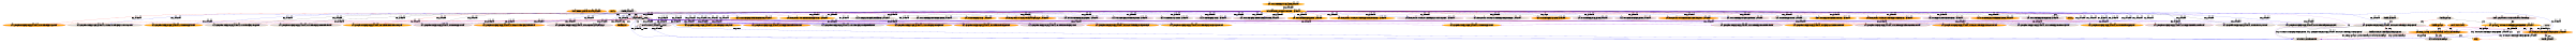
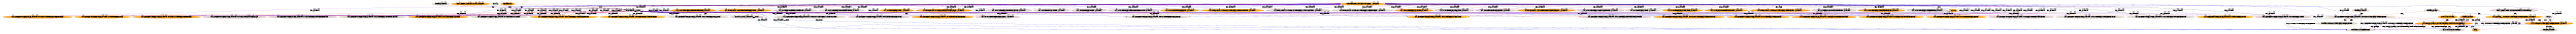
  digraph {
    node [color=darkorange fillcolor=lightgrey style=filled]
    edge [color=blue]
    n1 [color=red fillcolor=orange label="(Call,memcpy(qp_range, &m_sSessionQPRange, sizeof(m_sSessionQPRange)))"]
    n2 [color=red fillcolor=orange label="(Block,)"]
    n3 [label="(MethodReturn,OMX_ERRORTYPE)"]
    n4 [label="(Call,sizeof(m_sSessionQPRange))"]
    n5 [fillcolor=orange label="(Call,*qp_range = (OMX_QCOM_VIDEO_PARAM_QPRANGETYPE*) paramData)"]
    n6 [color=red fillcolor=orange label="(Call,(OMX_QCOM_VIDEO_PARAM_QPRANGETYPE*) paramData)"]
    n7 [label="(Identifier,paramData)"]
    n8 [label="(Call,VALIDATE_OMX_PARAM_DATA(paramData, OMX_QCOM_VIDEO_PARAM_QPRANGETYPE))"]
    n9 [label="(Identifier,OMX_QCOM_VIDEO_PARAM_QPRANGETYPE)"]
    n10 [color=red label="(Call,paramData == NULL)"]
    n11 [fillcolor=orange label="(Call,VALIDATE_OMX_PARAM_DATA(paramData, OMX_PARAM_COMPONENTROLETYPE))"]
    n12 [color=red fillcolor=orange label="(Call,VALIDATE_OMX_PARAM_DATA(paramData, OMX_QCOM_VIDEO_PARAM_LTRCOUNT_TYPE))"]
    n13 [fillcolor=orange label="(Call,VALIDATE_OMX_PARAM_DATA(paramData, OMX_PORT_PARAM_TYPE))"]
    n14 [label="(Call,VALIDATE_OMX_PARAM_DATA(paramData, QOMX_VIDEO_HIERARCHICALLAYERS))"]
    n15 [color=red label="(Call,VALIDATE_OMX_PARAM_DATA(paramData, OMX_VIDEO_PARAM_PROFILELEVELTYPE))"]
    n16 [fillcolor=orange label="(Call,VALIDATE_OMX_PARAM_DATA(paramData, QOMX_INDEXEXTRADATATYPE))"]
    n17 [color=red label="(Call,VALIDATE_OMX_PARAM_DATA(paramData, OMX_PARAM_BUFFERSUPPLIERTYPE))"]
    n18 [color=red label="(ControlStructure,if (paramData == NULL))"]
    n19 [label="(Call,VALIDATE_OMX_PARAM_DATA(paramData, OMX_VIDEO_PARAM_PROFILELEVELTYPE))"]
    n20 [color=red label="(Call,VALIDATE_OMX_PARAM_DATA(paramData, QOMX_EXTNINDEX_PARAMTYPE))"]
    n21 [color=red fillcolor=orange label="(Call,VALIDATE_OMX_PARAM_DATA(paramData, OMX_QCOM_VIDEO_PARAM_PEAK_BITRATE))"]
    n22 [label="(Call,VALIDATE_OMX_PARAM_DATA(paramData, OMX_VIDEO_PARAM_PORTFORMATTYPE))"]
    n23 [color=red fillcolor=orange label="(Call,VALIDATE_OMX_PARAM_DATA(paramData, OMX_VIDEO_PARAM_AVCTYPE))"]
    n24 [label="(Call,VALIDATE_OMX_PARAM_DATA(paramData, OMX_QCOM_VIDEO_PARAM_VUI_TIMING_INFO))"]
    n25 [color=red fillcolor=orange label="(Call,VALIDATE_OMX_PARAM_DATA(paramData, OMX_PARAM_PORTDEFINITIONTYPE))"]
    n26 [color=red fillcolor=orange label="(Call,VALIDATE_OMX_PARAM_DATA(paramData, OMX_QCOM_VIDEO_PARAM_PERF_LEVEL))"]
    n27 [label="(Call,VALIDATE_OMX_PARAM_DATA(paramData, OMX_PRIORITYMGMTTYPE))"]
    n28 [fillcolor=orange label="(Call,VALIDATE_OMX_PARAM_DATA(paramData, OMX_VIDEO_PARAM_MPEG4TYPE))"]
    n29 [label="(Call,VALIDATE_OMX_PARAM_DATA(paramData, OMX_VIDEO_PARAM_H263TYPE))"]
    n30 [fillcolor=orange label="(Call,VALIDATE_OMX_PARAM_DATA(paramData, OMX_PORT_PARAM_TYPE))"]
    n31 [color=red label="(Call,VALIDATE_OMX_PARAM_DATA(paramData, OMX_PORT_PARAM_TYPE))"]
    n32 [color=red label="(Call,VALIDATE_OMX_PARAM_DATA(paramData, OMXComponentCapabilityFlagsType))"]
    n33 [color=red fillcolor=orange label="(Call,VALIDATE_OMX_PARAM_DATA(paramData, QOMX_EXTNINDEX_RANGETYPE))"]
    n34 [fillcolor=orange label="(Call,VALIDATE_OMX_PARAM_DATA(paramData, OMX_VIDEO_PARAM_BITRATETYPE))"]
    n35 [color=red label="(Call,VALIDATE_OMX_PARAM_DATA(paramData, OMX_VIDEO_PARAM_ERRORCORRECTIONTYPE))"]
    n36 [color=red fillcolor=orange label="(Identifier,NULL)"]
    n37 [fillcolor=orange label="(Call,VALIDATE_OMX_PARAM_DATA(paramData, QOMX_EXTNINDEX_VIDEO_INITIALQP))"]
    n38 [label="(Call,VALIDATE_OMX_PARAM_DATA(paramData, OMX_VIDEO_PARAM_INTRAREFRESHTYPE))"]
    n39 [fillcolor=orange label="(Call,VALIDATE_OMX_PARAM_DATA(paramData, OMX_VIDEO_PARAM_QUANTIZATIONTYPE))"]
    n40 [fillcolor=orange label="(MethodParameterIn,OMX_INOUT OMX_PTR     paramData)"]
    n41 [fillcolor=orange label="(Call,(OMX_VIDEO_PARAM_PROFILELEVELTYPE*)paramData)"]
    n42 [fillcolor=orange label="(Call,reinterpret_cast<QOMX_EXTNINDEX_PARAMTYPE*>(paramData))"]
    n43 [label="(Call,(OMX_PARAM_BUFFERSUPPLIERTYPE*) paramData)"]
    n44 [label="(Call,(OMX_VIDEO_PARAM_PROFILELEVELTYPE*)paramData)"]
    n45 [fillcolor=orange label="(Call,(OMX_PORT_PARAM_TYPE *) paramData)"]
    n46 [color=red fillcolor=orange label="(Call,reinterpret_cast<OMXComponentCapabilityFlagsType*>(paramData))"]
    n47 [color=red label="(Call,(QOMX_VIDEO_HIERARCHICALLAYERS*) paramData)"]
    n48 [color=red label="(Call,(OMX_VIDEO_PARAM_PORTFORMATTYPE *)paramData)"]
    n49 [label="(Call,(OMX_PRIORITYMGMTTYPE *) paramData)"]
    n50 [color=red label="(Call,(OMX_PORT_PARAM_TYPE *) paramData)"]
    n51 [color=red label="(Call,(OMX_VIDEO_PARAM_ERRORCORRECTIONTYPE*)paramData)"]
    n52 [fillcolor=orange label="(Call,(QOMX_INDEXEXTRADATATYPE *)paramData)"]
    n53 [fillcolor=orange label="(Call,reinterpret_cast<OMX_QCOM_VIDEO_PARAM_LTRCOUNT_TYPE*>(paramData))"]
    n54 [color=red label="(Call,reinterpret_cast<OMX_QCOM_VIDEO_PARAM_VUI_TIMING_INFO*>(paramData))"]
    n55 [label="(Call,reinterpret_cast<OMX_QCOM_VIDEO_PARAM_PEAK_BITRATE*>(paramData))"]
    n56 [color=red fillcolor=orange label="(Call,(OMX_VIDEO_PARAM_AVCTYPE*)paramData)"]
    n57 [color=red label="(Call,(OMX_VIDEO_PARAM_H263TYPE*)paramData)"]
    n58 [color=red label="(Call,(QOMX_EXTNINDEX_RANGETYPE *)paramData)"]
    n59 [color=red fillcolor=orange label="(Call,reinterpret_cast<QOMX_EXTNINDEX_VIDEO_INITIALQP *>(paramData))"]
    n60 [color=red label="(Call,(OMX_VIDEO_PARAM_QUANTIZATIONTYPE*) paramData)"]
    n61 [label="(Call,(OMX_PORT_PARAM_TYPE *) paramData)"]
    n62 [fillcolor=orange label="(Call,(OMX_VIDEO_PARAM_MPEG4TYPE*)paramData)"]
-   n63 [fillcolor=orange label="(Literal,(OMX_PARAM_PORTDEFINITIONTYPE *) paramData)"]
+   n63 [fillcolor=orange label="(Call,(OMX_PARAM_PORTDEFINITIONTYPE *) paramData)"]
    n64 [color=red fillcolor=orange label="(Call,reinterpret_cast<OMX_QCOM_VIDEO_PARAM_PERF_LEVEL*>(paramData))"]
    n65 [color=red label="(Call,(OMX_PARAM_COMPONENTROLETYPE *) paramData)"]
    n66 [color=red fillcolor=orange label="(Call,(OMX_VIDEO_PARAM_INTRAREFRESHTYPE*)paramData)"]
    n67 [color=red label="(Call,(OMX_VIDEO_PARAM_BITRATETYPE*)paramData)"]
    1000106 [color=red fillcolor=orange]
    n69 [label="(Identifier,paramData)"]
    n70 [color=red fillcolor=orange label="(Identifier,qp_range)"]
    n71 [label="(Identifier,paramData)"]
    n72 [color=red fillcolor=orange label="(ControlStructure,break;)"]
    n73 [label="(Identifier,qp_range)"]
    n74 [color=red label="(Literal,\"get_parameter: OMX_QcomIndexParamVideoQPRange\")"]
    n75 [color=red fillcolor=orange label="(Literal,\"ERROR: Get Param in Invalid paramData\")"]
    1000787
-   1000148 [fillcolor=orange]
+   1000148
    n1 -> n2 [color=black label="AST: "]
    n1 -> n3 [color=purple label="DDG: qp_range"]
    n1 -> n3 [color=red label="DDG: memcpy(qp_range, &m_sSessionQPRange, sizeof(m_sSessionQPRange))"]
    n1 -> n3 [color=red label="DDG: &m_sSessionQPRange"]
    n1 -> n4 [color=red label="CFG: "]
    n4 -> n1 [label="AST: "]
    n5 -> n1 [color=purple label="DDG: qp_range"]
    n5 -> n2 [color=red label="AST: "]
    n5 -> n3 [color=purple label="DDG: (OMX_QCOM_VIDEO_PARAM_QPRANGETYPE*) paramData"]
    n5 -> n6 [label="CFG: "]
-   n6 -> n3 [label="DDG: (OMX_QCOM_VIDEO_PARAM_QPRANGETYPE*) paramData"]
+   n6 -> n3 [label="DDG: paramData"]
    n6 -> n5 [color=red label="AST: "]
    n6 -> n5 [color=purple label="DDG: paramData"]
    n6 -> n7 [color=black label="CFG: "]
    n7 -> n6 [color=purple label="AST: "]
    n8 -> n2 [color=purple label="AST: "]
    n8 -> n3 [color=black label="DDG: VALIDATE_OMX_PARAM_DATA(paramData, OMX_QCOM_VIDEO_PARAM_QPRANGETYPE)"]
    n8 -> n3 [color=black label="DDG: OMX_QCOM_VIDEO_PARAM_QPRANGETYPE"]
    n8 -> n6 [color=red label="DDG: paramData"]
    n8 -> n9 [color=purple label="CFG: "]
    n9 -> n8 [color=red label="AST: "]
    n10 -> n3 [label="DDG: paramData"]
    n10 -> n3 [label="DDG: NULL"]
    n10 -> n3 [label="DDG: paramData == NULL"]
    n10 -> n8 [color=purple label="DDG: paramData"]
    n10 -> n11 [label="DDG: paramData"]
    n10 -> n12 [label="DDG: paramData"]
    n10 -> n13 [color=red label="DDG: paramData"]
    n10 -> n14 [label="DDG: paramData"]
    n10 -> n15 [color=purple label="DDG: paramData"]
    n10 -> n16 [label="DDG: paramData"]
    n10 -> n17 [color=red label="DDG: paramData"]
    n10 -> n18 [color=black label="AST: "]
    n10 -> n19 [color=red label="DDG: paramData"]
    n10 -> n20 [color=purple label="DDG: paramData"]
    n10 -> n21 [color=red label="DDG: paramData"]
    n10 -> n22 [label="DDG: paramData"]
    n10 -> n23 [color=red label="DDG: paramData"]
    n10 -> n24 [color=purple label="DDG: paramData"]
    n10 -> n25 [color=purple label="DDG: paramData"]
    n10 -> n26 [color=red label="DDG: paramData"]
    n10 -> n27 [color=purple label="DDG: paramData"]
    n10 -> n28 [color=black label="DDG: paramData"]
    n10 -> n29 [color=purple label="DDG: paramData"]
    n10 -> n30 [color=purple label="DDG: paramData"]
    n10 -> n31 [color=black label="DDG: paramData"]
    n10 -> n32 [color=red label="DDG: paramData"]
    n10 -> n33 [label="DDG: paramData"]
    n10 -> n34 [label="DDG: paramData"]
    n10 -> n35 [color=red label="DDG: paramData"]
-   n10 -> n36 [color=red label="CFG: "]
+   n10 -> n47 [color=red label="CFG: "]
    n10 -> n37 [label="DDG: paramData"]
    n10 -> n38 [color=purple label="DDG: paramData"]
    n10 -> n39 [label="DDG: paramData"]
    n36 -> n10 [color=red label="AST: "]
-   n40 -> n3 [color=purple label="AST: "]
+   n40 -> n3 [color=purple label="DDG: paramData"]
    n40 -> n6 [label="DDG: paramData"]
    n40 -> n8 [label="DDG: paramData"]
    n40 -> n10 [color=red label="DDG: paramData"]
    n40 -> n11 [color=red label="DDG: paramData"]
    n40 -> n12 [color=purple label="DDG: paramData"]
    n40 -> n13 [label="DDG: paramData"]
    n40 -> n14 [label="DDG: paramData"]
    n40 -> n15 [color=red label="DDG: paramData"]
    n40 -> n16 [color=purple label="DDG: paramData"]
    n40 -> n17 [label="DDG: paramData"]
    n40 -> n19 [color=black label="DDG: paramData"]
    n40 -> n20 [color=purple label="DDG: paramData"]
    n40 -> n21 [color=purple label="DDG: paramData"]
    n40 -> n22 [label="DDG: paramData"]
    n40 -> n23 [color=red label="DDG: paramData"]
    n40 -> n24 [label="DDG: paramData"]
    n40 -> n25 [color=purple label="DDG: paramData"]
    n40 -> n26 [label="DDG: paramData"]
    n40 -> n27 [color=black label="DDG: paramData"]
    n40 -> n28 [color=black label="DDG: paramData"]
    n40 -> n29 [color=black label="DDG: paramData"]
    n40 -> n30 [color=purple label="DDG: paramData"]
    n40 -> n31 [color=black label="DDG: paramData"]
    n40 -> n32 [label="DDG: paramData"]
    n40 -> n33 [color=purple label="DDG: paramData"]
    n40 -> n34 [label="DDG: paramData"]
    n40 -> n35 [label="DDG: paramData"]
    n40 -> n37 [color=red label="DDG: paramData"]
    n40 -> n38 [label="DDG: paramData"]
    n40 -> n39 [color=black label="DDG: paramData"]
    n40 -> n41 [color=red label="DDG: paramData"]
    n40 -> n42 [color=purple label="DDG: paramData"]
    n40 -> n43 [color=purple label="DDG: paramData"]
    n40 -> n44 [label="DDG: paramData"]
    n40 -> n45 [color=purple label="DDG: paramData"]
    n40 -> n46 [label="DDG: paramData"]
    n40 -> n47 [color=purple label="DDG: paramData"]
    n40 -> n48 [color=purple label="DDG: paramData"]
    n40 -> n49 [color=purple label="DDG: paramData"]
    n40 -> n50 [label="DDG: paramData"]
    n40 -> n51 [label="DDG: paramData"]
    n40 -> n52 [label="DDG: paramData"]
    n40 -> n53 [color=red label="DDG: paramData"]
    n40 -> n54 [label="DDG: paramData"]
    n40 -> n55 [color=purple label="DDG: paramData"]
    n40 -> n56 [color=red label="DDG: paramData"]
-   n40 -> n57 [color=black label="DDG: range"]
+   n40 -> n57 [color=black label="DDG: paramData"]
    n40 -> n58 [label="DDG: paramData"]
    n40 -> n59 [color=red label="DDG: paramData"]
    n40 -> n60 [label="DDG: paramData"]
    n40 -> n61 [color=red label="DDG: paramData"]
-   n62 -> n40 [color=black label="DDG: paramData"]
+   n40 -> n62 [color=black label="DDG: paramData"]
    n40 -> n63 [label="DDG: paramData"]
    n40 -> n64 [color=red label="DDG: paramData"]
-   n40 -> n65 [color=purple label="DDG: paramData"]
+   n40 -> n65 [color=purple label="DDG: range"]
    n40 -> n66 [color=red label="DDG: paramData"]
    n40 -> n67 [color=black label="DDG: paramData"]
    n40 -> 1000106 [color=black label="AST: "]
    n69 -> n8 [color=purple label="AST: "]
    n70 -> n1 [label="AST: "]
    n71 -> n10 [color=red label="AST: "]
    n72 -> n1 [color=red label="CFG: "]
    n73 -> n5 [color=black label="AST: "]
    n73 -> n8 [color=red label="CFG: "]
    n74 -> n5 [color=black label="CFG: "]
    n75 -> n10 [label="CFG: "]
    1000787 -> n6 [color=black label="AST: "]
    1000148 -> n10 [color=black label="CFG: "]
  }
